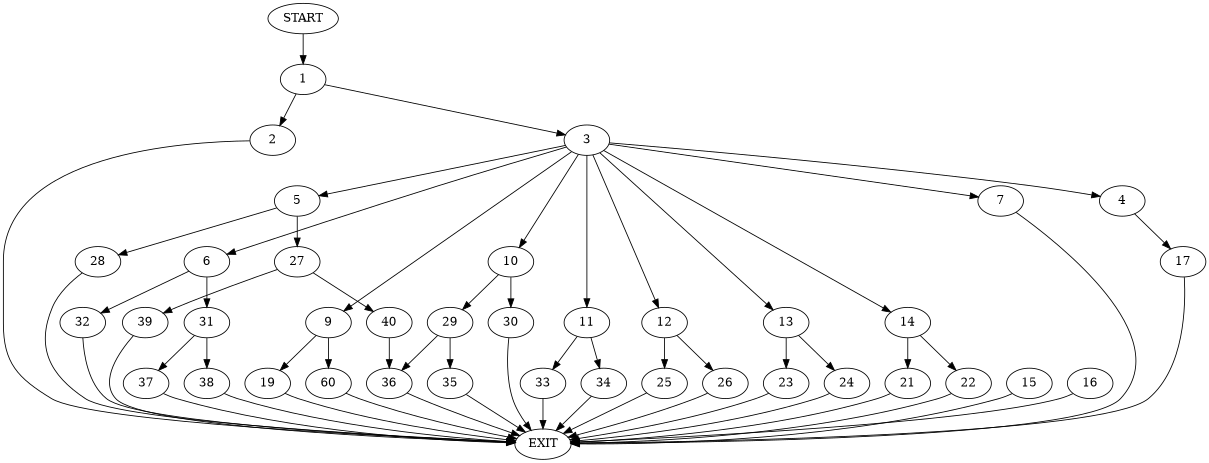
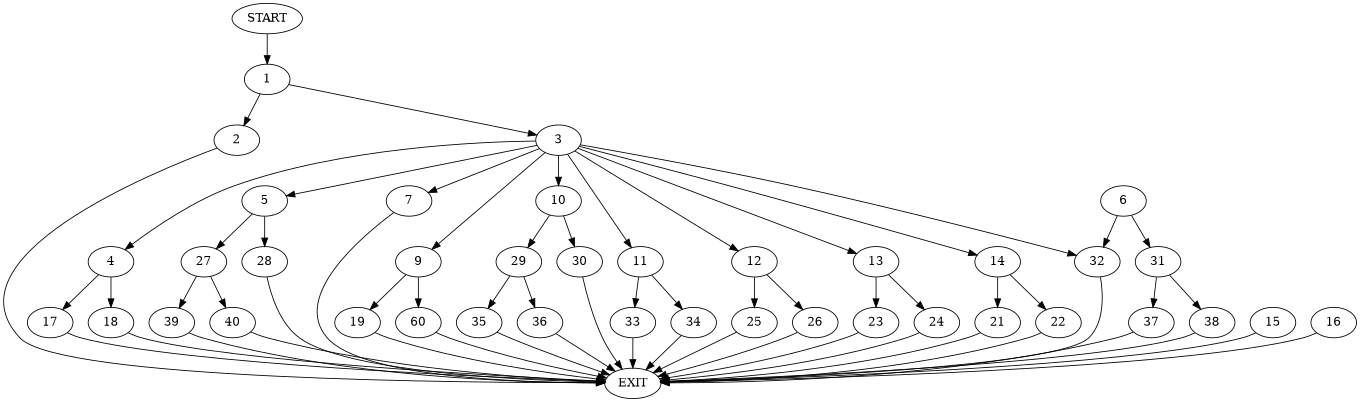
  digraph {
    n1 [label=START]
    1
    2
    3
    n5 [label=EXIT]
    4
    5
    6
    7
    9
    10
    11
    12
    13
    14
    17
+   18
    27
    28
    31
    32
    19
    n23 [label=60]
    29
    30
    33
    34
    25
    26
    23
    24
    21
    22
    39
    40
    37
    38
    15
    16
    35
    36
    n1 -> 1
    1 -> 2
    1 -> 3
    2 -> n5
    3 -> 4
    3 -> 5
-   3 -> 6
+   3 -> 32
    3 -> 7
    3 -> 9
    3 -> 10
    3 -> 11
    3 -> 12
    3 -> 13
    3 -> 14
    4 -> 17
+   4 -> 18
    5 -> 27
    5 -> 28
    6 -> 31
    6 -> 32
    7 -> n5
    9 -> 19
    9 -> n23
    10 -> 29
    10 -> 30
    11 -> 33
    11 -> 34
    12 -> 25
    12 -> 26
    13 -> 23
    13 -> 24
    14 -> 21
    14 -> 22
    17 -> n5
+   18 -> n5
    27 -> 39
    27 -> 40
    28 -> n5
    31 -> 37
    31 -> 38
    32 -> n5
    19 -> n5
    n23 -> n5
    29 -> 35
    29 -> 36
    30 -> n5
    33 -> n5
    34 -> n5
    25 -> n5
    26 -> n5
    23 -> n5
    24 -> n5
    21 -> n5
    22 -> n5
    39 -> n5
-   40 -> 36
+   40 -> n5
    37 -> n5
    38 -> n5
    15 -> n5
    16 -> n5
    35 -> n5
    36 -> n5
  }
